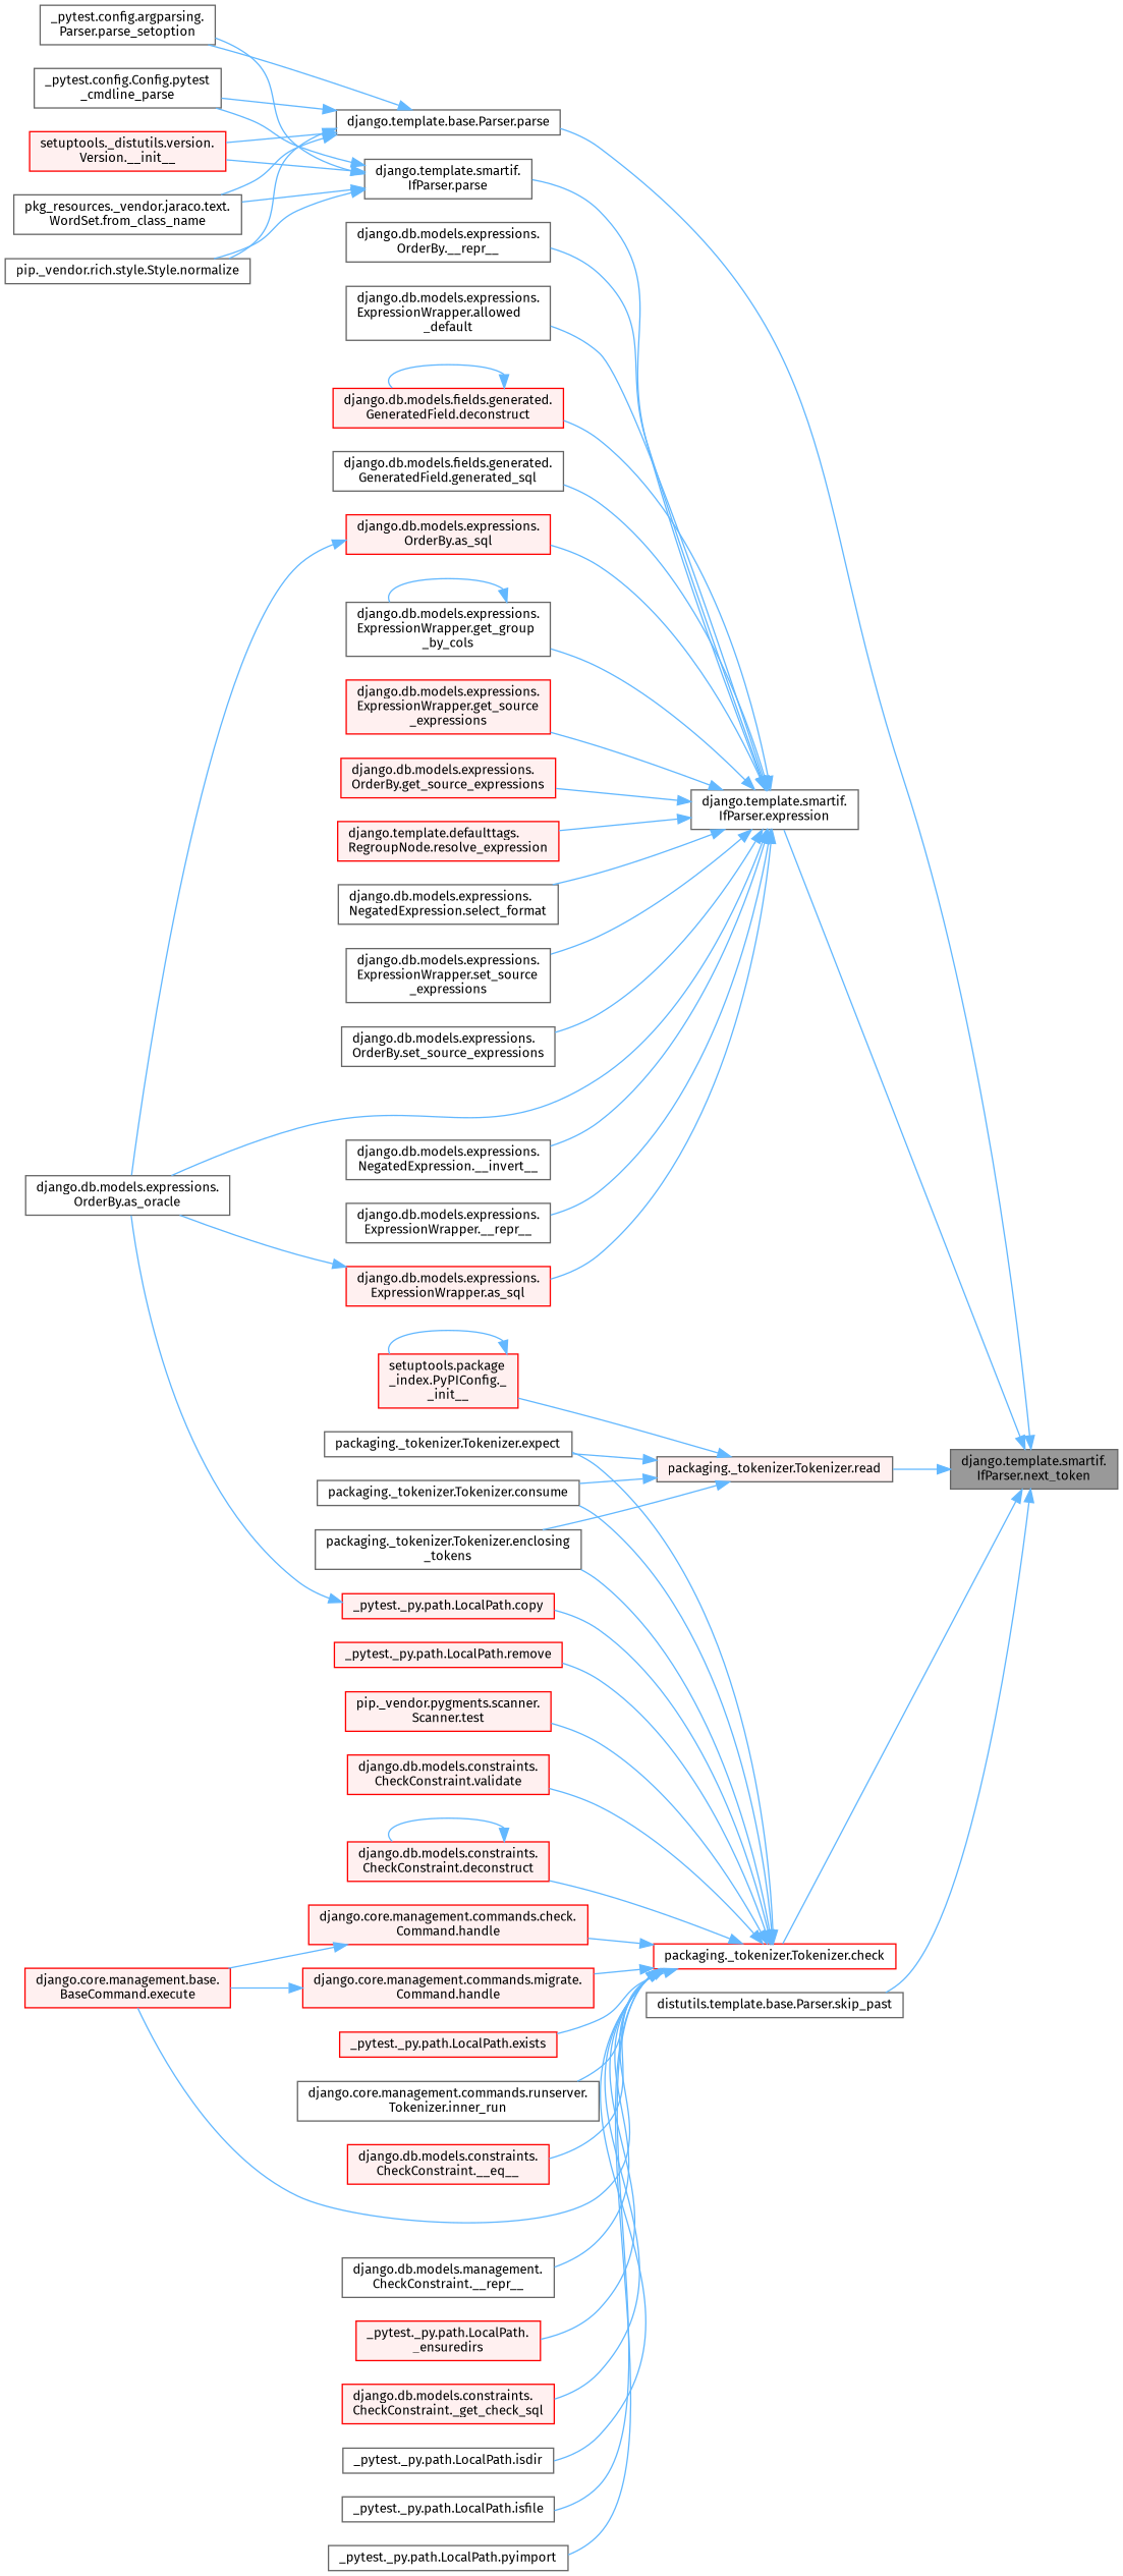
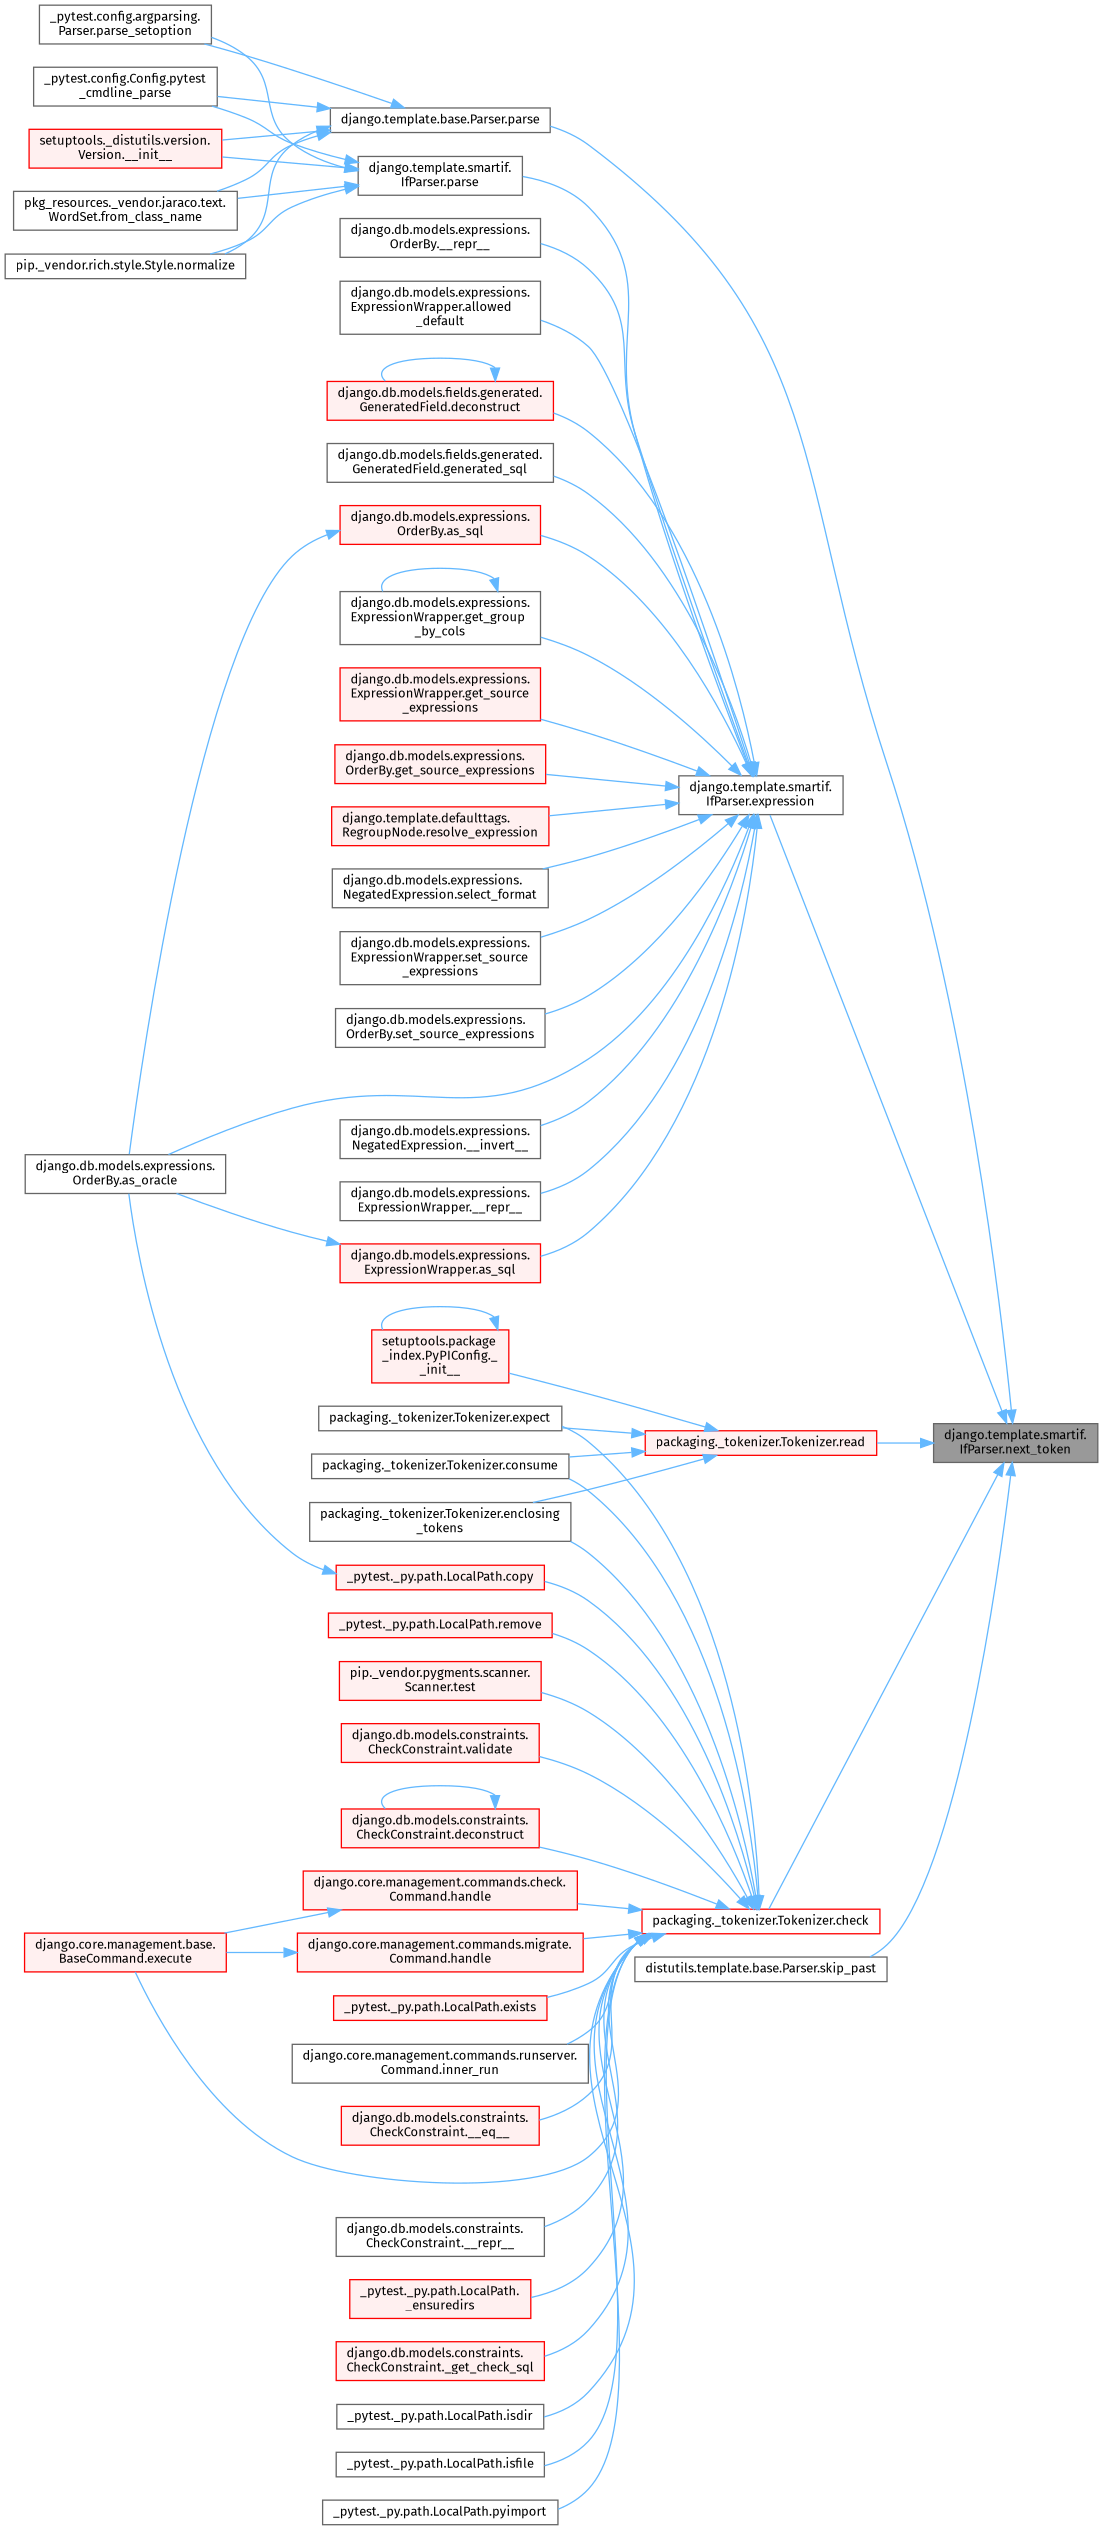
  digraph {
    fontname="Fira Sans"
    rankdir=RL
    node [color=grey40 fillcolor=white fontname="Fira Sans" fontsize=10 shape=box style=filled]
    edge [color=steelblue1 dir=back fontname="Fira Sans" fontsize=10 labelfontname=Helvetica labelfontsize=10 style=solid]
    n1 [color=gray40 fillcolor=grey60 fontcolor=black height=0.2 label="django.template.smartif.\lIfParser.next_token" width=0.4]
    n2 [color=red height=0.2 label="packaging._tokenizer.Tokenizer.check" width=0.4]
    n3 [height=0.2 label="django.template.smartif.\lIfParser.expression" width=0.4]
    n4 [height=0.2 label="django.template.base.Parser.parse" width=0.4]
-   n5 [fillcolor="#FFF0F0" height=0.2 label="packaging._tokenizer.Tokenizer.read" width=0.4]
+   n5 [color=red fillcolor="#FFF0F0" height=0.2 label="packaging._tokenizer.Tokenizer.read" width=0.4]
    n6 [height=0.2 label="distutils.template.base.Parser.skip_past" width=0.4]
    n7 [color=red fillcolor="#FFF0F0" height=0.2 label="django.db.models.constraints.\lCheckConstraint.__eq__" width=0.4]
-   n8 [height=0.2 label="django.db.models.management.\lCheckConstraint.__repr__" width=0.4]
+   n8 [height=0.2 label="django.db.models.constraints.\lCheckConstraint.__repr__" width=0.4]
    n9 [color=red fillcolor="#FFF0F0" height=0.2 label="_pytest._py.path.LocalPath.\l_ensuredirs" width=0.4]
    n10 [color=red fillcolor="#FFF0F0" height=0.2 label="django.db.models.constraints.\lCheckConstraint._get_check_sql" width=0.4]
    n11 [height=0.2 label="packaging._tokenizer.Tokenizer.consume" width=0.4]
    n12 [color=red fillcolor="#FFF0F0" height=0.2 label="_pytest._py.path.LocalPath.copy" width=0.4]
    n13 [color=red fillcolor="#FFF0F0" height=0.2 label="django.db.models.constraints.\lCheckConstraint.deconstruct" width=0.4]
    n14 [height=0.2 label="packaging._tokenizer.Tokenizer.enclosing\l_tokens" width=0.4]
    n15 [color=red fillcolor="#FFF0F0" height=0.2 label="django.core.management.base.\lBaseCommand.execute" width=0.4]
    n16 [color=red fillcolor="#FFF0F0" height=0.2 label="_pytest._py.path.LocalPath.exists" width=0.4]
    n17 [height=0.2 label="packaging._tokenizer.Tokenizer.expect" width=0.4]
    n18 [color=red fillcolor="#FFF0F0" height=0.2 label="django.core.management.commands.check.\lCommand.handle" width=0.4]
    n19 [color=red fillcolor="#FFF0F0" height=0.2 label="django.core.management.commands.migrate.\lCommand.handle" width=0.4]
-   n20 [height=0.2 label="django.core.management.commands.runserver.\lTokenizer.inner_run" width=0.4]
+   n20 [height=0.2 label="django.core.management.commands.runserver.\lCommand.inner_run" width=0.4]
    n21 [height=0.2 label="_pytest._py.path.LocalPath.isdir" width=0.4]
    n22 [height=0.2 label="_pytest._py.path.LocalPath.isfile" width=0.4]
    n23 [height=0.2 label="_pytest._py.path.LocalPath.pyimport" width=0.4]
    n24 [color=red fillcolor="#FFF0F0" height=0.2 label="_pytest._py.path.LocalPath.remove" width=0.4]
    n25 [color=red fillcolor="#FFF0F0" height=0.2 label="pip._vendor.pygments.scanner.\lScanner.test" width=0.4]
    n26 [color=red fillcolor="#FFF0F0" height=0.2 label="django.db.models.constraints.\lCheckConstraint.validate" width=0.4]
    n27 [height=0.2 label="django.db.models.expressions.\lOrderBy.as_oracle" width=0.4]
    n28 [height=0.2 label="django.db.models.expressions.\lNegatedExpression.__invert__" width=0.4]
    n29 [height=0.2 label="django.db.models.expressions.\lExpressionWrapper.__repr__" width=0.4]
    n30 [height=0.2 label="django.db.models.expressions.\lOrderBy.__repr__" width=0.4]
    n31 [height=0.2 label="django.db.models.expressions.\lExpressionWrapper.allowed\l_default" width=0.4]
    n32 [color=red fillcolor="#FFF0F0" height=0.2 label="django.db.models.expressions.\lExpressionWrapper.as_sql" width=0.4]
    n33 [color=red fillcolor="#FFF0F0" height=0.2 label="django.db.models.expressions.\lOrderBy.as_sql" width=0.4]
    n34 [color=red fillcolor="#FFF0F0" height=0.2 label="django.db.models.fields.generated.\lGeneratedField.deconstruct" width=0.4]
    n35 [height=0.2 label="django.db.models.fields.generated.\lGeneratedField.generated_sql" width=0.4]
    n36 [height=0.2 label="django.db.models.expressions.\lExpressionWrapper.get_group\l_by_cols" width=0.4]
    n37 [color=red fillcolor="#FFF0F0" height=0.2 label="django.db.models.expressions.\lExpressionWrapper.get_source\l_expressions" width=0.4]
    n38 [color=red fillcolor="#FFF0F0" height=0.2 label="django.db.models.expressions.\lOrderBy.get_source_expressions" width=0.4]
    n39 [height=0.2 label="django.template.smartif.\lIfParser.parse" width=0.4]
    n40 [color=red fillcolor="#FFF0F0" height=0.2 label="django.template.defaulttags.\lRegroupNode.resolve_expression" width=0.4]
    n41 [height=0.2 label="django.db.models.expressions.\lNegatedExpression.select_format" width=0.4]
    n42 [height=0.2 label="django.db.models.expressions.\lExpressionWrapper.set_source\l_expressions" width=0.4]
    n43 [height=0.2 label="django.db.models.expressions.\lOrderBy.set_source_expressions" width=0.4]
    n44 [color=red fillcolor="#FFF0F0" height=0.2 label="setuptools._distutils.version.\lVersion.__init__" width=0.4]
    n45 [height=0.2 label="pkg_resources._vendor.jaraco.text.\lWordSet.from_class_name" width=0.4]
    n46 [height=0.2 label="pip._vendor.rich.style.Style.normalize" width=0.4]
    n47 [height=0.2 label="_pytest.config.argparsing.\lParser.parse_setoption" width=0.4]
    n48 [height=0.2 label="_pytest.config.Config.pytest\l_cmdline_parse" width=0.4]
    n49 [color=red fillcolor="#FFF0F0" height=0.2 label="setuptools.package\l_index.PyPIConfig._\l_init__" width=0.4]
    n1 -> n2
    n1 -> n3
    n1 -> n4
    n1 -> n5
    n1 -> n6
    n2 -> n7
    n2 -> n8
    n2 -> n9
    n2 -> n10
    n2 -> n11
    n2 -> n12
    n2 -> n13
    n2 -> n14
    n2 -> n15
    n2 -> n16
    n2 -> n17
    n2 -> n18
    n2 -> n19
    n2 -> n20
    n2 -> n21
    n2 -> n22
    n2 -> n23
    n2 -> n24
    n2 -> n25
    n2 -> n26
    n3 -> n27
    n3 -> n28
    n3 -> n29
    n3 -> n30
    n3 -> n31
    n3 -> n32
    n3 -> n33
    n3 -> n34
    n3 -> n35
    n3 -> n36
    n3 -> n37
    n3 -> n38
    n3 -> n39
    n3 -> n40
    n3 -> n41
    n3 -> n42
    n3 -> n43
    n4 -> n44
    n4 -> n45
    n4 -> n46
    n4 -> n47
    n4 -> n48
    n5 -> n11
    n5 -> n14
    n5 -> n17
    n5 -> n49
    n12 -> n27
    n13 -> n13
    n18 -> n15
    n19 -> n15
    n32 -> n27
    n33 -> n27
    n34 -> n34
    n36 -> n36
    n39 -> n44
    n39 -> n45
    n39 -> n46
    n39 -> n47
    n39 -> n48
    n49 -> n49
  }
